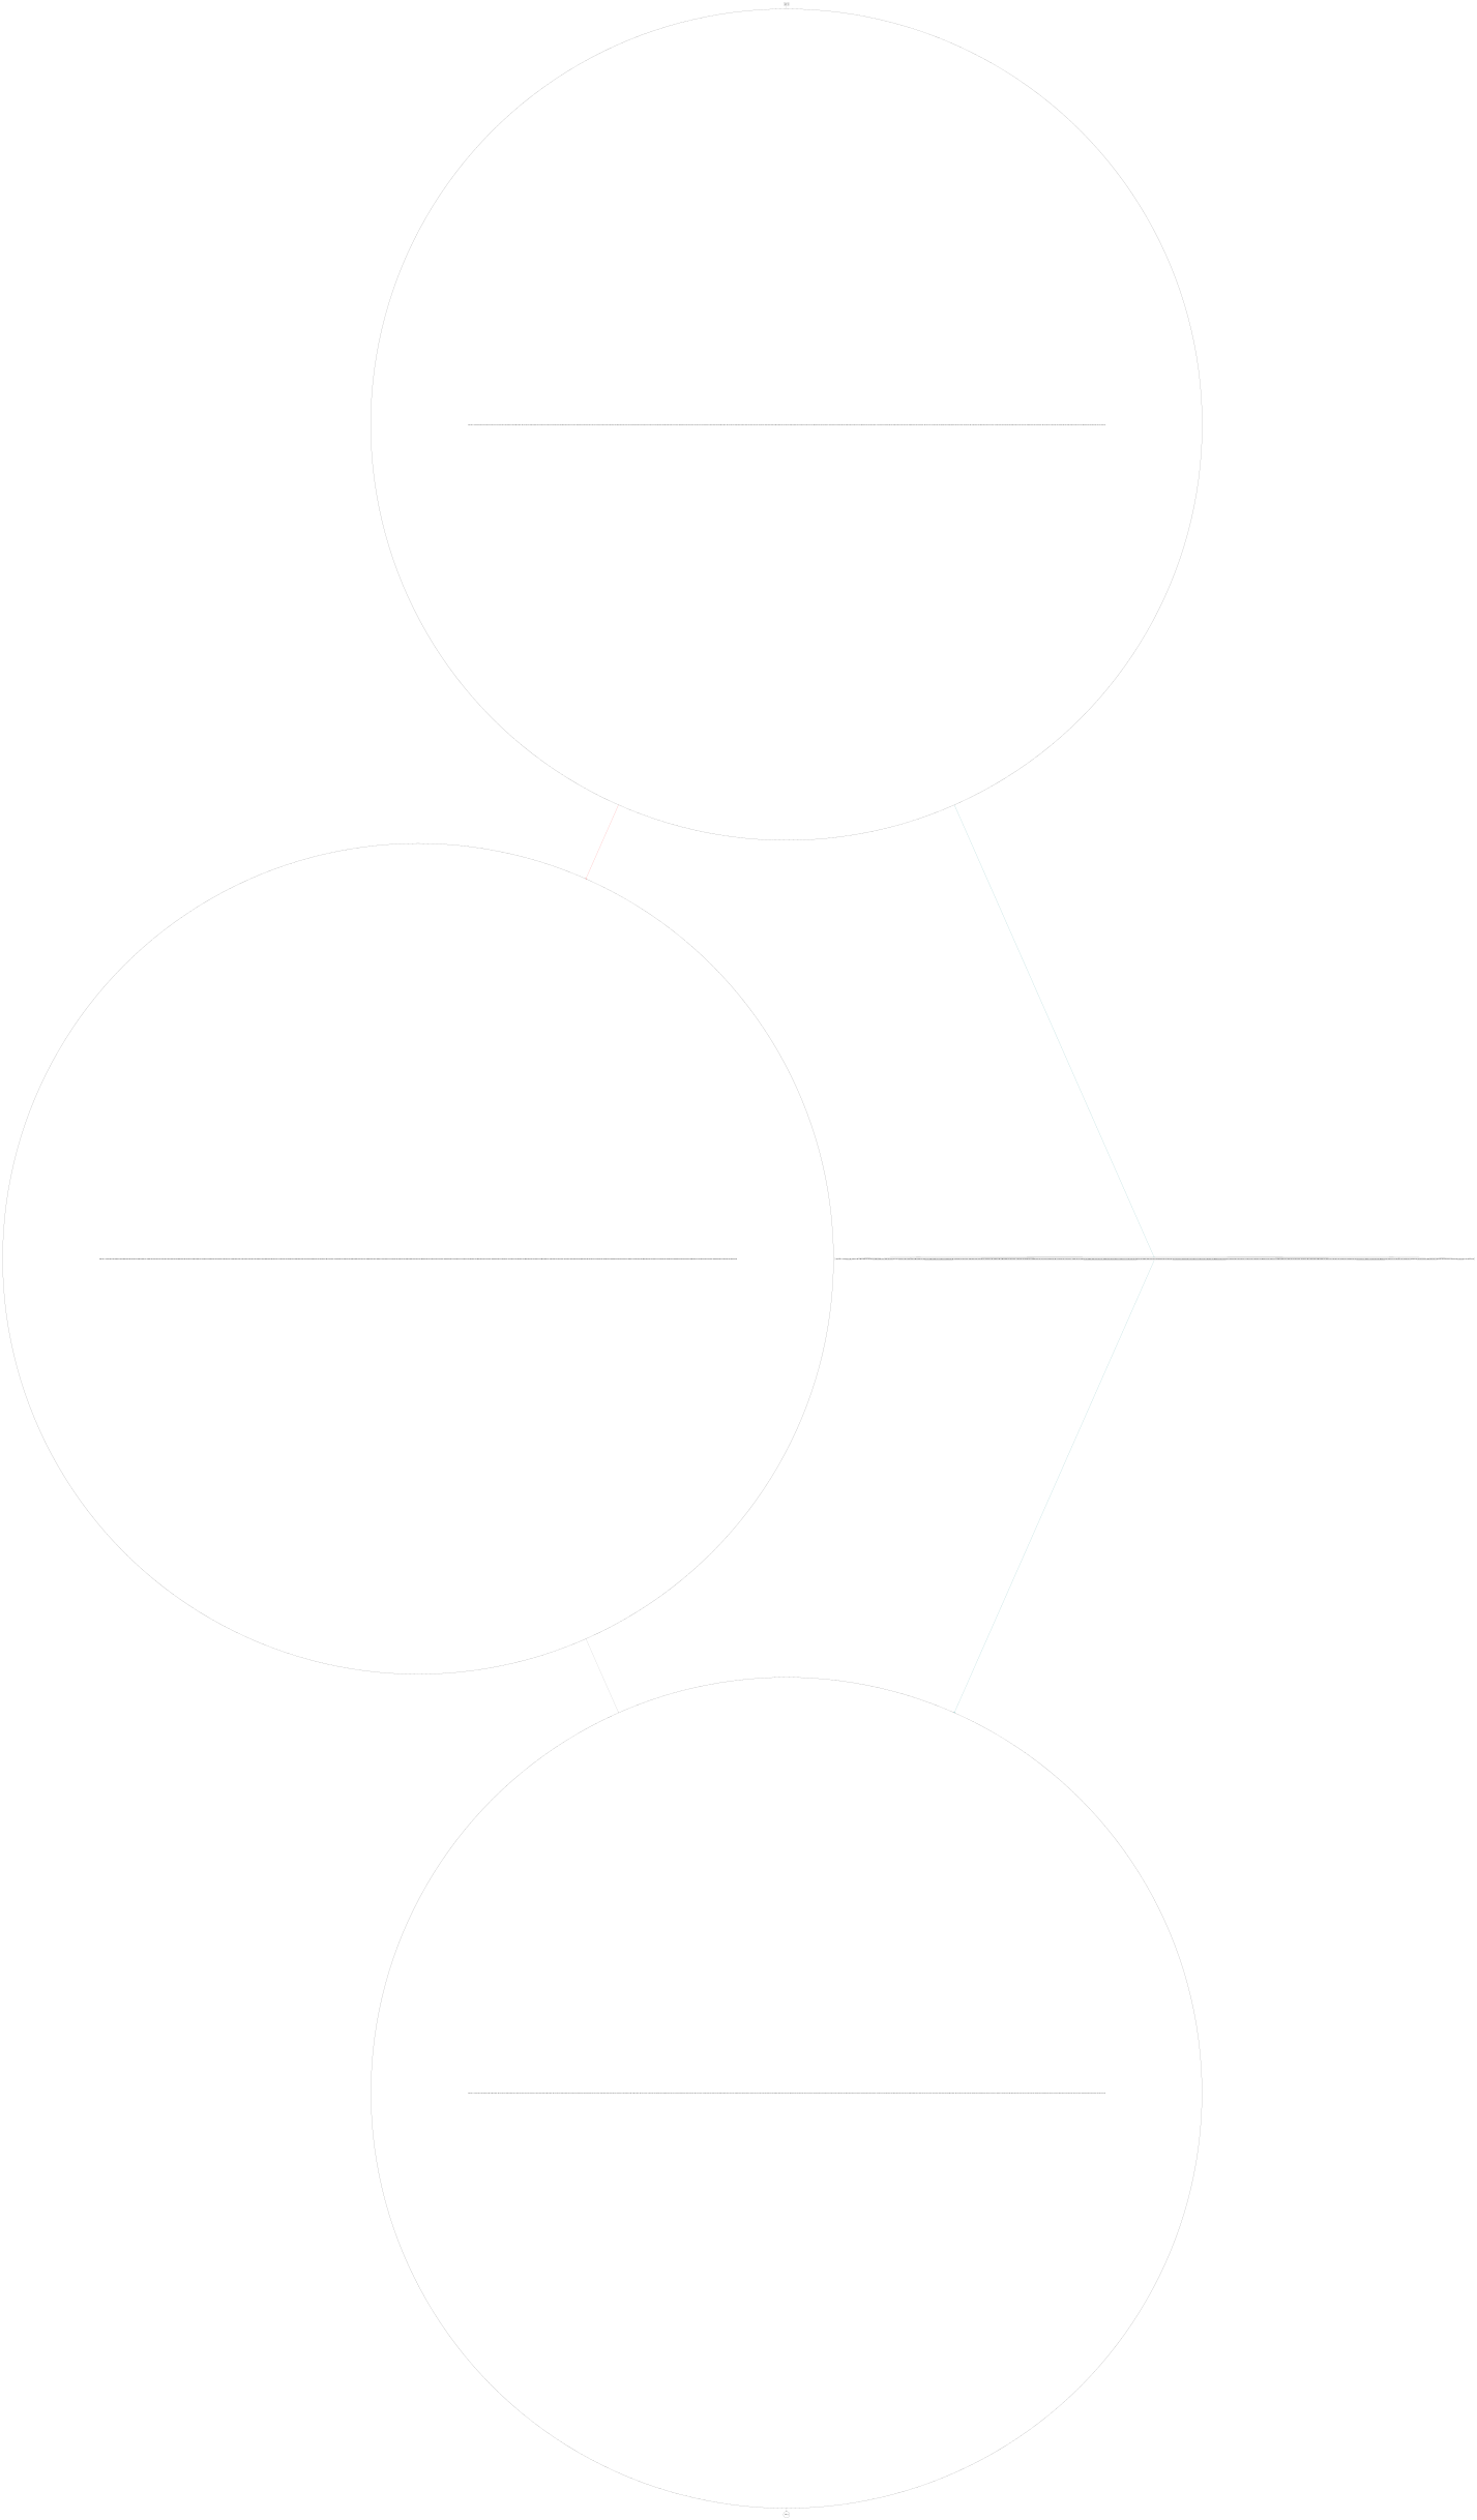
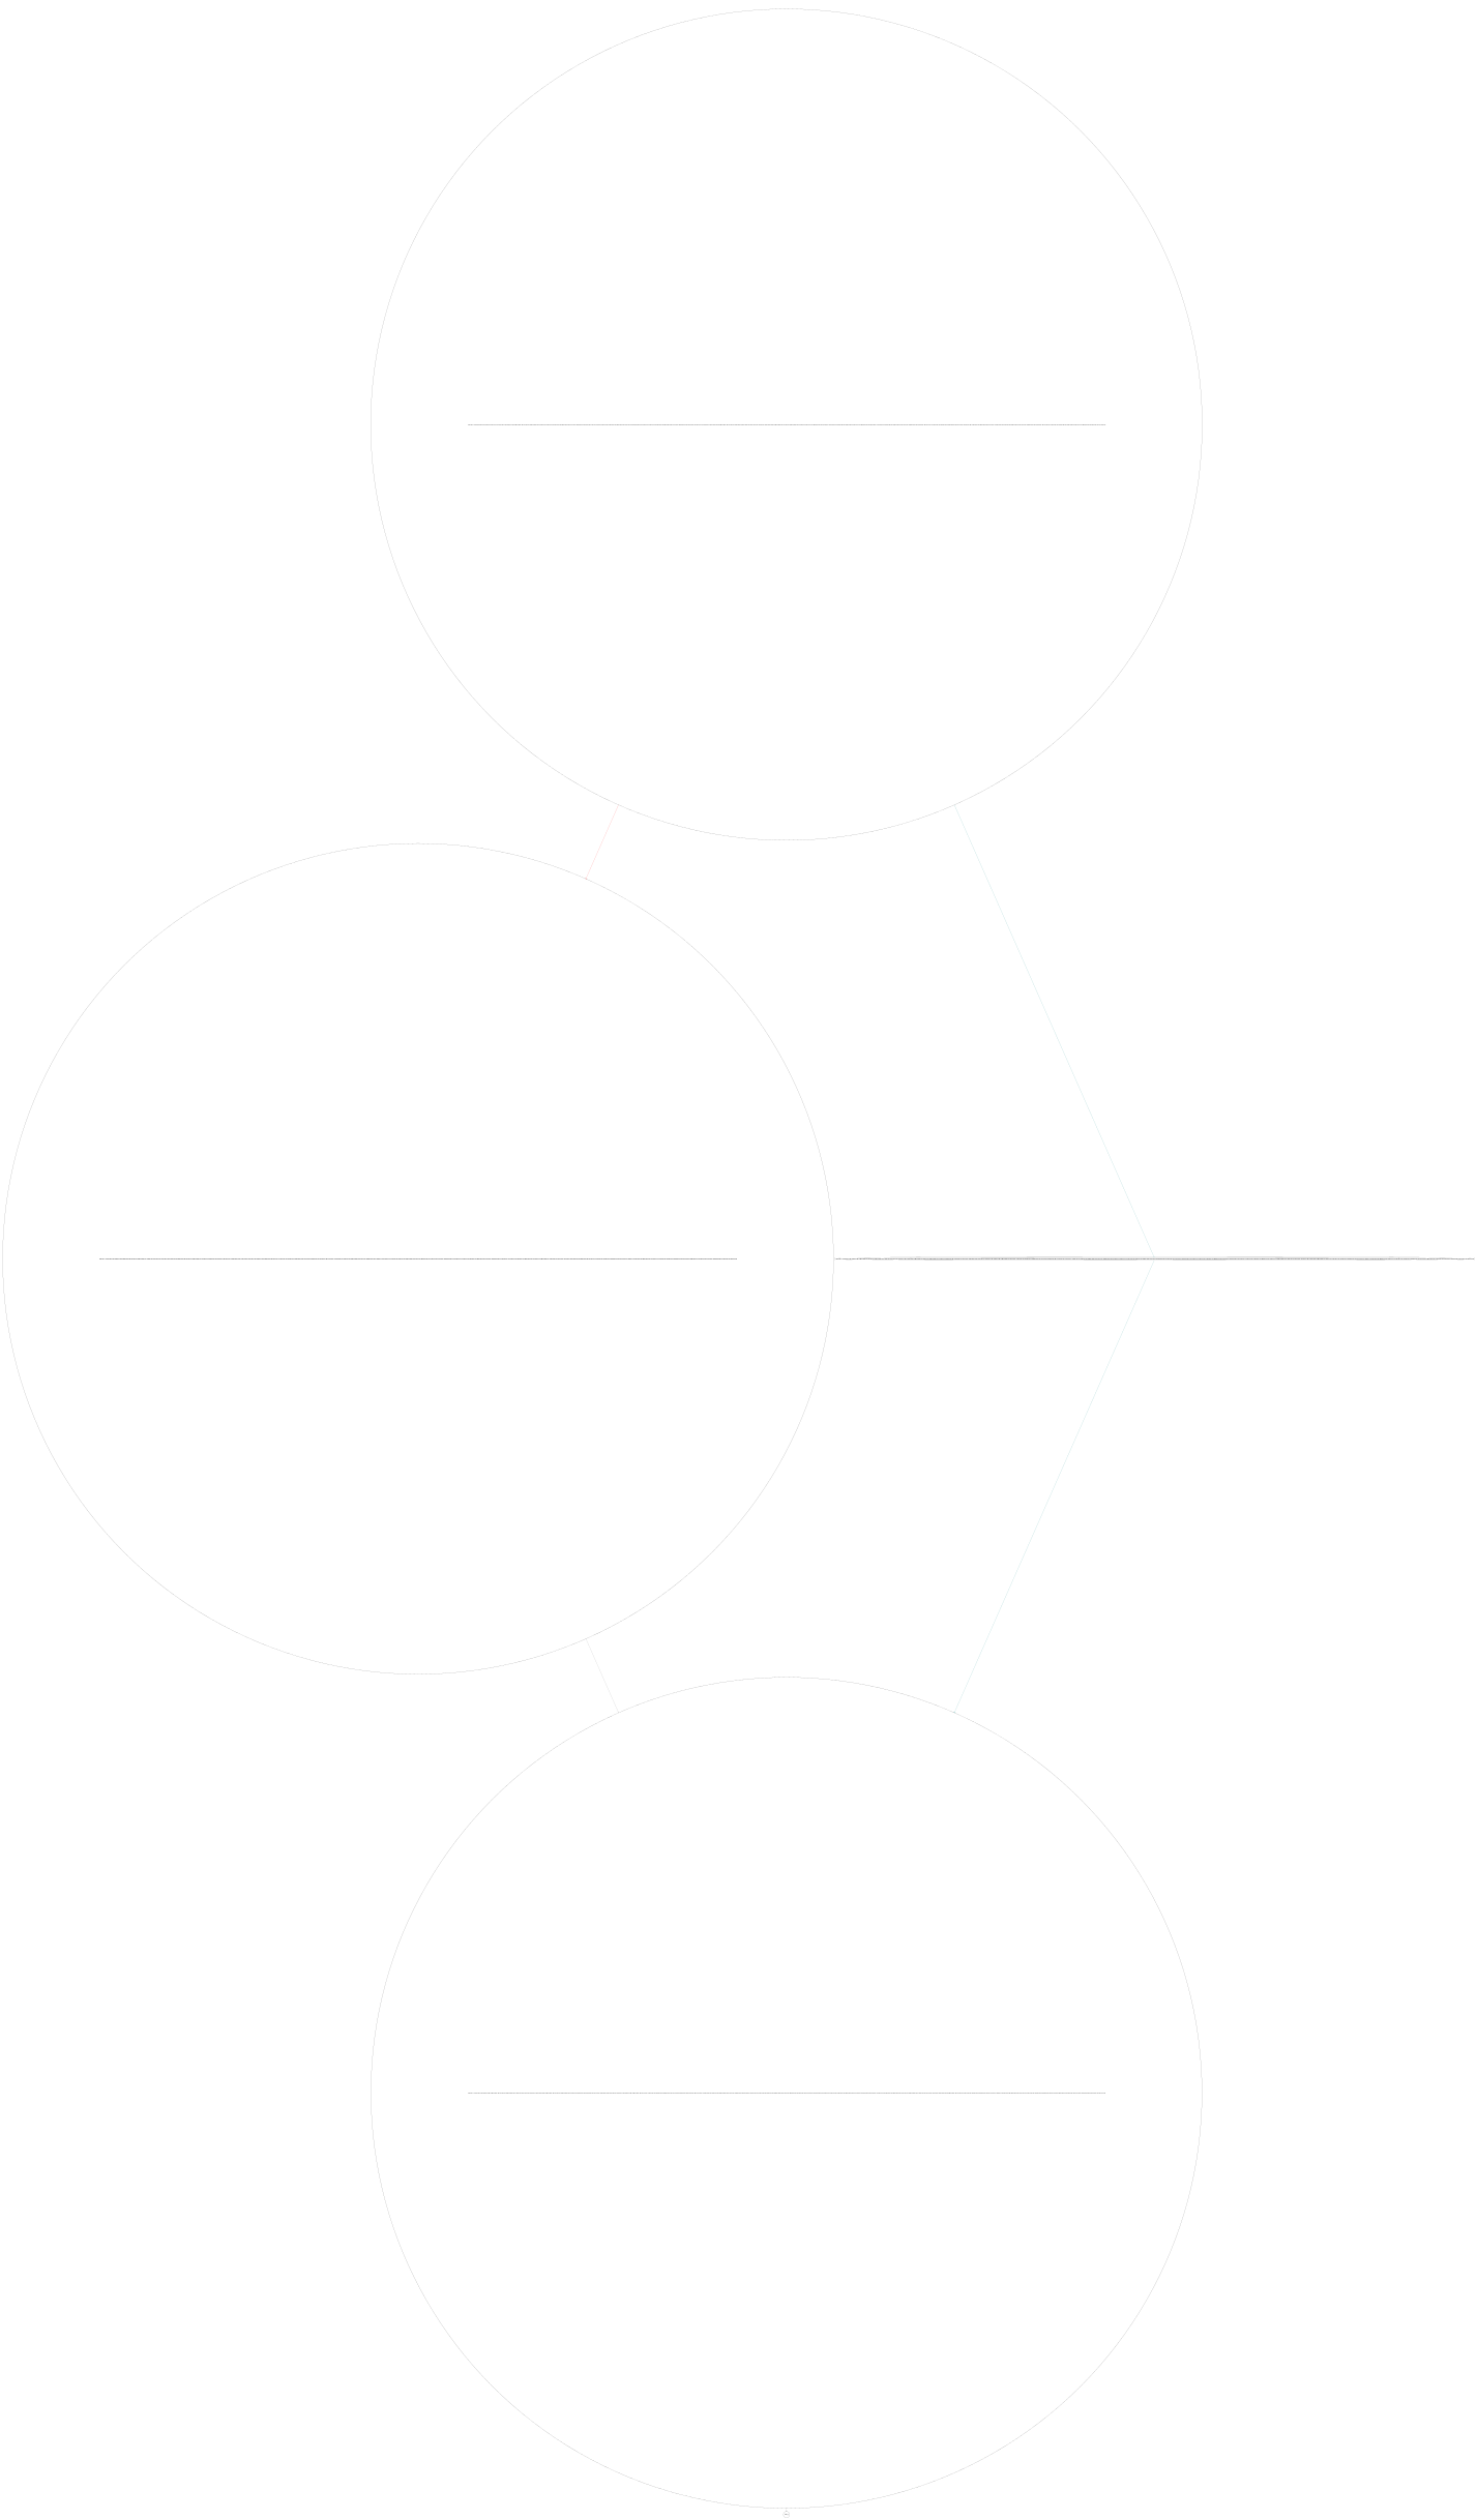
  digraph {
    fontname=Oswald
    node [shape=circle fontname=Oswald]
    edge [color=gray40 arrowhead=odot fontname=Oswald]
-   n1 [label="entry - []" shape=cylinder]
    n2 [label="1762824876 - [(SHAREDCACHE && !JECACHESIZE && DUPLICATES), (!JECACHESIZE && SEQUENTIAL && !SHAREDCACHE && DUPLICATES), (SHAREDCACHE && JECACHESIZE), (JECACHESIZE && !SEQUENTIAL && SHAREDCACHE && DUPLICATES), (SHAREDCACHE && JECACHESIZE && !DUPLICATES), (JECACHESIZE && SEQUENTIAL && !SHAREDCACHE && !DUPLICATES), (SHAREDCACHE && !JECACHESIZE), (JECACHESIZE && SEQUENTIAL && SHAREDCACHE && !DUPLICATES), (SHAREDCACHE && !JECACHESIZE && !DUPLICATES), (!JECACHESIZE && !SEQUENTIAL && SHAREDCACHE && DUPLICATES), (!SHAREDCACHE && JECACHESIZE && DUPLICATES), (!JECACHESIZE && SEQUENTIAL && SHAREDCACHE && DUPLICATES), (SHAREDCACHE && JECACHESIZE && DUPLICATES), (!SHAREDCACHE && !JECACHESIZE), (JECACHESIZE && SEQUENTIAL && !SHAREDCACHE && DUPLICATES), (!SHAREDCACHE && JECACHESIZE), (!JECACHESIZE && SEQUENTIAL && !SHAREDCACHE && !DUPLICATES), (!SHAREDCACHE && !JECACHESIZE && !DUPLICATES), (JECACHESIZE && SEQUENTIAL && SHAREDCACHE && DUPLICATES), (JECACHESIZE && !SEQUENTIAL && !SHAREDCACHE && DUPLICATES), (!JECACHESIZE && SEQUENTIAL && SHAREDCACHE && !DUPLICATES), (!SHAREDCACHE && !JECACHESIZE && DUPLICATES), (!JECACHESIZE && !SEQUENTIAL && !SHAREDCACHE && DUPLICATES), (!SHAREDCACHE && JECACHESIZE && !DUPLICATES)]"]
    n3 [label="exit - []"]
    n4 [label="153302289 - [(!JECACHESIZE && SEQUENTIAL && !SHAREDCACHE && DUPLICATES), (SHAREDCACHE && !JECACHESIZE && DUPLICATES), (JECACHESIZE && !SEQUENTIAL && SHAREDCACHE && DUPLICATES), (SHAREDCACHE && JECACHESIZE), (SHAREDCACHE && JECACHESIZE && !DUPLICATES), (SHAREDCACHE && !JECACHESIZE), (JECACHESIZE && SEQUENTIAL && !SHAREDCACHE && !DUPLICATES), (JECACHESIZE && SEQUENTIAL && SHAREDCACHE && !DUPLICATES), (SHAREDCACHE && !JECACHESIZE && !DUPLICATES), (!JECACHESIZE && !SEQUENTIAL && SHAREDCACHE && DUPLICATES), (!SHAREDCACHE && JECACHESIZE && DUPLICATES), (!JECACHESIZE && SEQUENTIAL && SHAREDCACHE && DUPLICATES), (SHAREDCACHE && JECACHESIZE && DUPLICATES), (!SHAREDCACHE && !JECACHESIZE), (JECACHESIZE && SEQUENTIAL && !SHAREDCACHE && DUPLICATES), (!SHAREDCACHE && JECACHESIZE), (!JECACHESIZE && SEQUENTIAL && !SHAREDCACHE && !DUPLICATES), (!SHAREDCACHE && !JECACHESIZE && !DUPLICATES), (JECACHESIZE && SEQUENTIAL && SHAREDCACHE && DUPLICATES), (JECACHESIZE && !SEQUENTIAL && !SHAREDCACHE && DUPLICATES), (!JECACHESIZE && SEQUENTIAL && SHAREDCACHE && !DUPLICATES), (!JECACHESIZE && !SEQUENTIAL && !SHAREDCACHE && DUPLICATES), (!SHAREDCACHE && !JECACHESIZE && DUPLICATES), (!SHAREDCACHE && JECACHESIZE && !DUPLICATES)]"]
    n5 [label="684617203 - [(!JECACHESIZE && SEQUENTIAL && !SHAREDCACHE && DUPLICATES), (SHAREDCACHE && !JECACHESIZE && DUPLICATES), (JECACHESIZE && !SEQUENTIAL && SHAREDCACHE && DUPLICATES), (SHAREDCACHE && JECACHESIZE), (SHAREDCACHE && JECACHESIZE && !DUPLICATES), (SHAREDCACHE && !JECACHESIZE), (JECACHESIZE && SEQUENTIAL && !SHAREDCACHE && !DUPLICATES), (JECACHESIZE && SEQUENTIAL && SHAREDCACHE && !DUPLICATES), (SHAREDCACHE && !JECACHESIZE && !DUPLICATES), (!JECACHESIZE && !SEQUENTIAL && SHAREDCACHE && DUPLICATES), (!SHAREDCACHE && JECACHESIZE && DUPLICATES), (!JECACHESIZE && SEQUENTIAL && SHAREDCACHE && DUPLICATES), (SHAREDCACHE && JECACHESIZE && DUPLICATES), (!SHAREDCACHE && !JECACHESIZE), (JECACHESIZE && SEQUENTIAL && !SHAREDCACHE && DUPLICATES), (!SHAREDCACHE && JECACHESIZE), (!JECACHESIZE && SEQUENTIAL && !SHAREDCACHE && !DUPLICATES), (!SHAREDCACHE && !JECACHESIZE && !DUPLICATES), (JECACHESIZE && SEQUENTIAL && SHAREDCACHE && DUPLICATES), (JECACHESIZE && !SEQUENTIAL && !SHAREDCACHE && DUPLICATES), (!JECACHESIZE && SEQUENTIAL && SHAREDCACHE && !DUPLICATES), (!JECACHESIZE && !SEQUENTIAL && !SHAREDCACHE && DUPLICATES), (!SHAREDCACHE && !JECACHESIZE && DUPLICATES), (!SHAREDCACHE && JECACHESIZE && !DUPLICATES)]"]
    n6 [label="559022505 - [(!JECACHESIZE && SEQUENTIAL && !SHAREDCACHE && DUPLICATES), (SHAREDCACHE && !JECACHESIZE && DUPLICATES), (JECACHESIZE && !SEQUENTIAL && SHAREDCACHE && DUPLICATES), (SHAREDCACHE && JECACHESIZE), (SHAREDCACHE && JECACHESIZE && !DUPLICATES), (SHAREDCACHE && !JECACHESIZE), (JECACHESIZE && SEQUENTIAL && !SHAREDCACHE && !DUPLICATES), (JECACHESIZE && SEQUENTIAL && SHAREDCACHE && !DUPLICATES), (SHAREDCACHE && !JECACHESIZE && !DUPLICATES), (!JECACHESIZE && !SEQUENTIAL && SHAREDCACHE && DUPLICATES), (!SHAREDCACHE && JECACHESIZE && DUPLICATES), (!JECACHESIZE && SEQUENTIAL && SHAREDCACHE && DUPLICATES), (SHAREDCACHE && JECACHESIZE && DUPLICATES), (!SHAREDCACHE && !JECACHESIZE), (JECACHESIZE && SEQUENTIAL && !SHAREDCACHE && DUPLICATES), (!SHAREDCACHE && JECACHESIZE), (!JECACHESIZE && SEQUENTIAL && !SHAREDCACHE && !DUPLICATES), (!SHAREDCACHE && !JECACHESIZE && !DUPLICATES), (JECACHESIZE && SEQUENTIAL && SHAREDCACHE && DUPLICATES), (JECACHESIZE && !SEQUENTIAL && !SHAREDCACHE && DUPLICATES), (!JECACHESIZE && SEQUENTIAL && SHAREDCACHE && !DUPLICATES), (!JECACHESIZE && !SEQUENTIAL && !SHAREDCACHE && DUPLICATES), (!SHAREDCACHE && !JECACHESIZE && DUPLICATES), (!SHAREDCACHE && JECACHESIZE && !DUPLICATES)]" shape=cylinder]
-   n1 -> n2
    n2 -> n5 [color=red arrowhead=tee]
    n2 -> n6 [color=teal]
    n4 -> n3 [arrowhead=tee]
    n5 -> n4
    n6 -> n4 [color=teal arrowhead=tee]
  }
